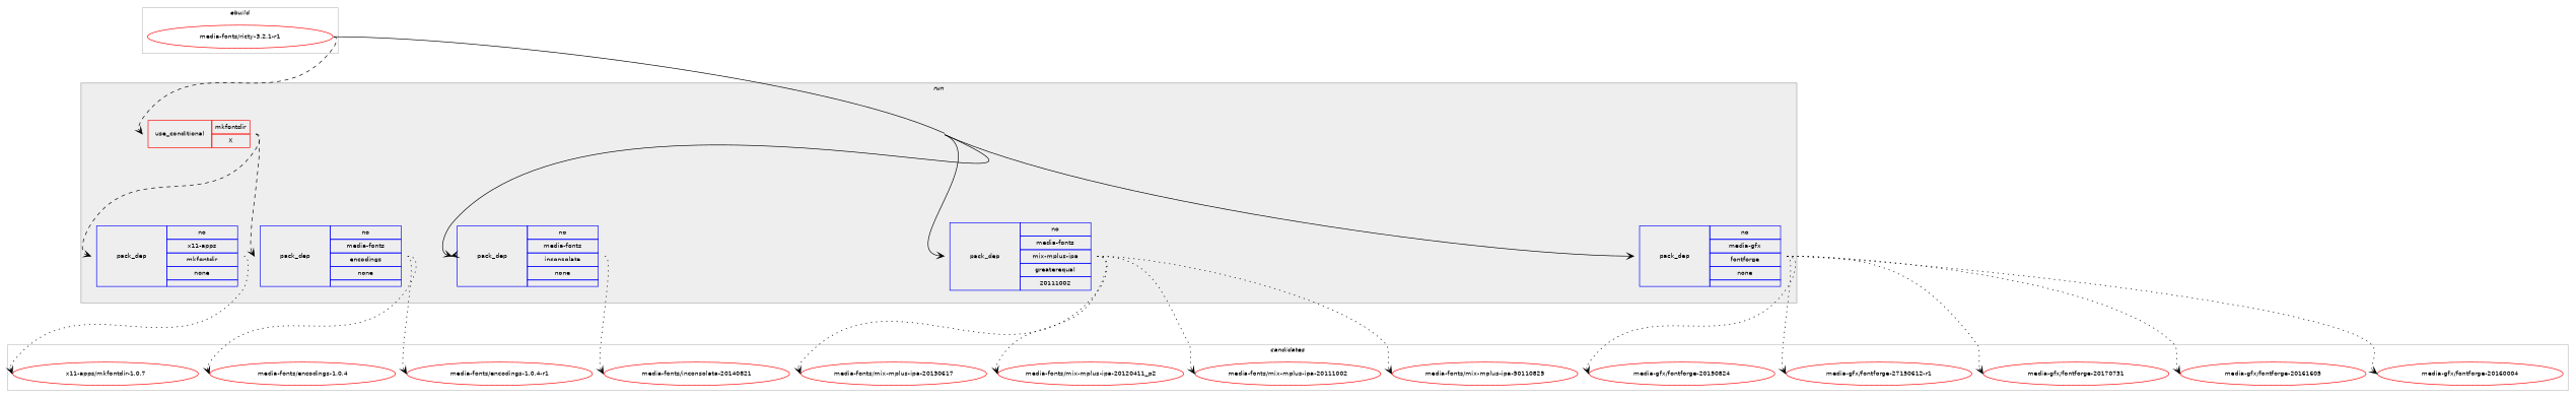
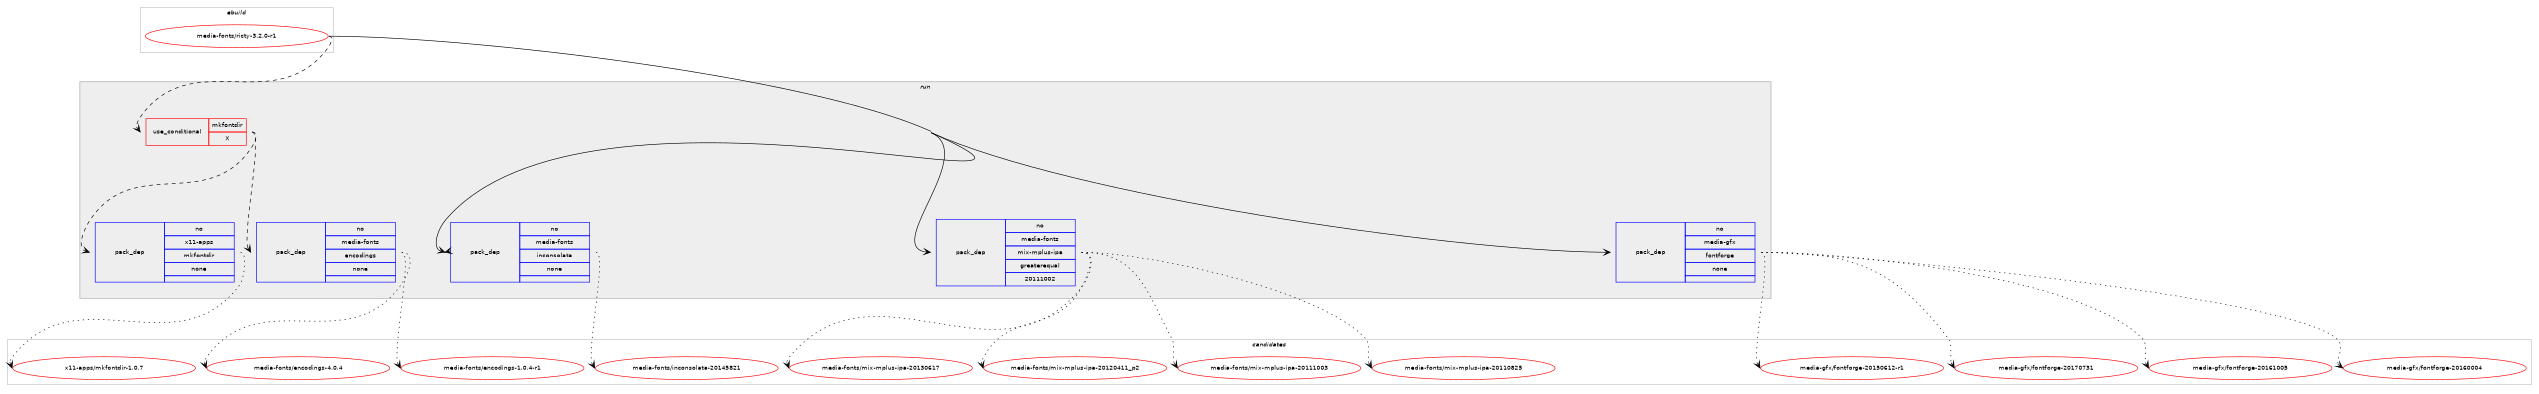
  digraph {
    compound=true
    concentrate=true
    fontname=Helvetica
    fontsize=10
    newrank=true
    rankdir=TB
    ranksep=1.5
    node [color=red fontname=Helvetica fontsize=10]
    edge [arrowhead=vee headport=w style=dotted tailport=e weight=100]
-   n1 [label="media-fonts/ricty-3.2.1-r1" width=4]
+   n1 [label="media-fonts/ricty-3.2.0-r1" width=4]
    n2 [color=blue label=<<TABLE BORDER="0" CELLBORDER="1" CELLSPACING="0" CELLPADDING="4" WIDTH="220"><TR><TD ROWSPAN="6" CELLPADDING="30">pack_dep</TD></TR><TR><TD WIDTH="110">no</TD></TR><TR><TD>x11-apps</TD></TR><TR><TD>mkfontdir</TD></TR><TR><TD>none</TD></TR><TR><TD></TD></TR></TABLE>> shape=none]
    n3 [color=blue label=<<TABLE BORDER="0" CELLBORDER="1" CELLSPACING="0" CELLPADDING="4" WIDTH="220"><TR><TD ROWSPAN="6" CELLPADDING="30">pack_dep</TD></TR><TR><TD WIDTH="110">no</TD></TR><TR><TD>media-fonts</TD></TR><TR><TD>encodings</TD></TR><TR><TD>none</TD></TR><TR><TD></TD></TR></TABLE>> shape=none]
    n4 [label=<<TABLE BORDER="0" CELLBORDER="1" CELLSPACING="0" CELLPADDING="4"><TR><TD ROWSPAN="3" CELLPADDING="10">use_conditional</TD></TR><TR><TD>mkfontdir</TD></TR><TR><TD>X</TD></TR></TABLE>> shape=none]
    n5 [color=blue label=<<TABLE BORDER="0" CELLBORDER="1" CELLSPACING="0" CELLPADDING="4" WIDTH="220"><TR><TD ROWSPAN="6" CELLPADDING="30">pack_dep</TD></TR><TR><TD WIDTH="110">no</TD></TR><TR><TD>media-fonts</TD></TR><TR><TD>inconsolata</TD></TR><TR><TD>none</TD></TR><TR><TD></TD></TR></TABLE>> shape=none]
    n6 [color=blue label=<<TABLE BORDER="0" CELLBORDER="1" CELLSPACING="0" CELLPADDING="4" WIDTH="220"><TR><TD ROWSPAN="6" CELLPADDING="30">pack_dep</TD></TR><TR><TD WIDTH="110">no</TD></TR><TR><TD>media-fonts</TD></TR><TR><TD>mix-mplus-ipa</TD></TR><TR><TD>greaterequal</TD></TR><TR><TD>20111002</TD></TR></TABLE>> shape=none]
    n7 [color=blue label=<<TABLE BORDER="0" CELLBORDER="1" CELLSPACING="0" CELLPADDING="4" WIDTH="220"><TR><TD ROWSPAN="6" CELLPADDING="30">pack_dep</TD></TR><TR><TD WIDTH="110">no</TD></TR><TR><TD>media-gfx</TD></TR><TR><TD>fontforge</TD></TR><TR><TD>none</TD></TR><TR><TD></TD></TR></TABLE>> shape=none]
    n8 [label="x11-apps/mkfontdir-1.0.7" width=4]
-   n9 [label="media-fonts/encodings-1.0.4" width=4]
+   n9 [label="media-fonts/encodings-4.0.4" width=4]
    n10 [label="media-fonts/encodings-1.0.4-r1" width=4]
-   n11 [label="media-fonts/inconsolata-20140821" width=4]
-   n12 [label="media-fonts/mix-mplus-ipa-50110825" width=4]
-   n13 [label="media-fonts/mix-mplus-ipa-20111002" width=4]
+   n11 [label="media-fonts/inconsolata-20145821" width=4]
+   n12 [label="media-fonts/mix-mplus-ipa-20110825" width=4]
+   n13 [label="media-fonts/mix-mplus-ipa-20111003" width=4]
    n14 [label="media-fonts/mix-mplus-ipa-20120411_p2" width=4]
    n15 [label="media-fonts/mix-mplus-ipa-20130617" width=4]
-   n16 [label="media-gfx/fontforge-27150612-r1" width=4]
-   n17 [label="media-gfx/fontforge-20150824" width=4]
+   n16 [label="media-gfx/fontforge-20150612-r1" width=4]
    n18 [label="media-gfx/fontforge-20160004" width=4]
-   n19 [label="media-gfx/fontforge-20161605" width=4]
+   n19 [label="media-gfx/fontforge-20161005" width=4]
    n20 [label="media-gfx/fontforge-20170731" width=4]
    subgraph cluster_1 {
      color=gray
      label=<<i>ebuild</i>>
      rank=same
      n1
    }
    subgraph cluster_2 {
      color=gray
      label=<<i>dependencies</i>>
      subgraph cluster_3 {
        color=gray
        fillcolor="#eeeeee"
        label=<<i>compile</i>>
        style=filled
        subgraph sub_4 {
          color=gray
          fillcolor="#eeeeee"
          label=<<i>compile</i>>
          style=filled
          n4
          subgraph sub_5 {
            color=gray
            fillcolor="#eeeeee"
            label=<<i>compile</i>>
            style=filled
            n2
          }
          subgraph sub_6 {
            color=gray
            fillcolor="#eeeeee"
            label=<<i>compile</i>>
            style=filled
            n3
          }
        }
        subgraph sub_7 {
          color=gray
          fillcolor="#eeeeee"
          label=<<i>compile</i>>
          style=filled
          n5
        }
        subgraph sub_8 {
          color=gray
          fillcolor="#eeeeee"
          label=<<i>compile</i>>
          style=filled
          n6
        }
        subgraph sub_9 {
          color=gray
          fillcolor="#eeeeee"
          label=<<i>compile</i>>
          style=filled
          n7
        }
      }
      subgraph cluster_10 {
        color=gray
        fillcolor="#eeeeee"
        label=<<i>compile and run</i>>
        style=filled
      }
      subgraph cluster_11 {
        color=gray
        fillcolor="#eeeeee"
        label=<<i>run</i>>
        style=filled
      }
    }
    subgraph cluster_12 {
      color=gray
      label=<<i>candidates</i>>
      rank=same
      subgraph sub_13 {
        color=black
        label=<<i>candidates</i>>
        nodesep=1
        rank=same
        n8
      }
      subgraph sub_14 {
        color=black
        label=<<i>candidates</i>>
        nodesep=1
        rank=same
        n9
        n10
      }
      subgraph sub_15 {
        color=black
        label=<<i>candidates</i>>
        nodesep=1
        rank=same
        n11
      }
      subgraph sub_16 {
        color=black
        label=<<i>candidates</i>>
        nodesep=1
        rank=same
        n12
        n13
        n14
        n15
      }
      subgraph sub_17 {
        color=black
        label=<<i>candidates</i>>
        nodesep=1
        rank=same
        n16
-       n17
        n18
        n19
        n20
      }
    }
    n1 -> n4 [style=dashed weight=20]
    n1 -> n5 [style=solid weight=20]
    n1 -> n6 [style=solid weight=20]
    n1 -> n7 [style=solid weight=20]
    n2 -> n8
    n3 -> n9
    n3 -> n10
    n4 -> n2 [style=dashed weight=20]
    n4 -> n3 [style=dashed weight=20]
    n5 -> n11
    n6 -> n12
    n6 -> n13
    n6 -> n14
    n6 -> n15
    n7 -> n16
-   n7 -> n17
    n7 -> n18
    n7 -> n19
    n7 -> n20
  }
